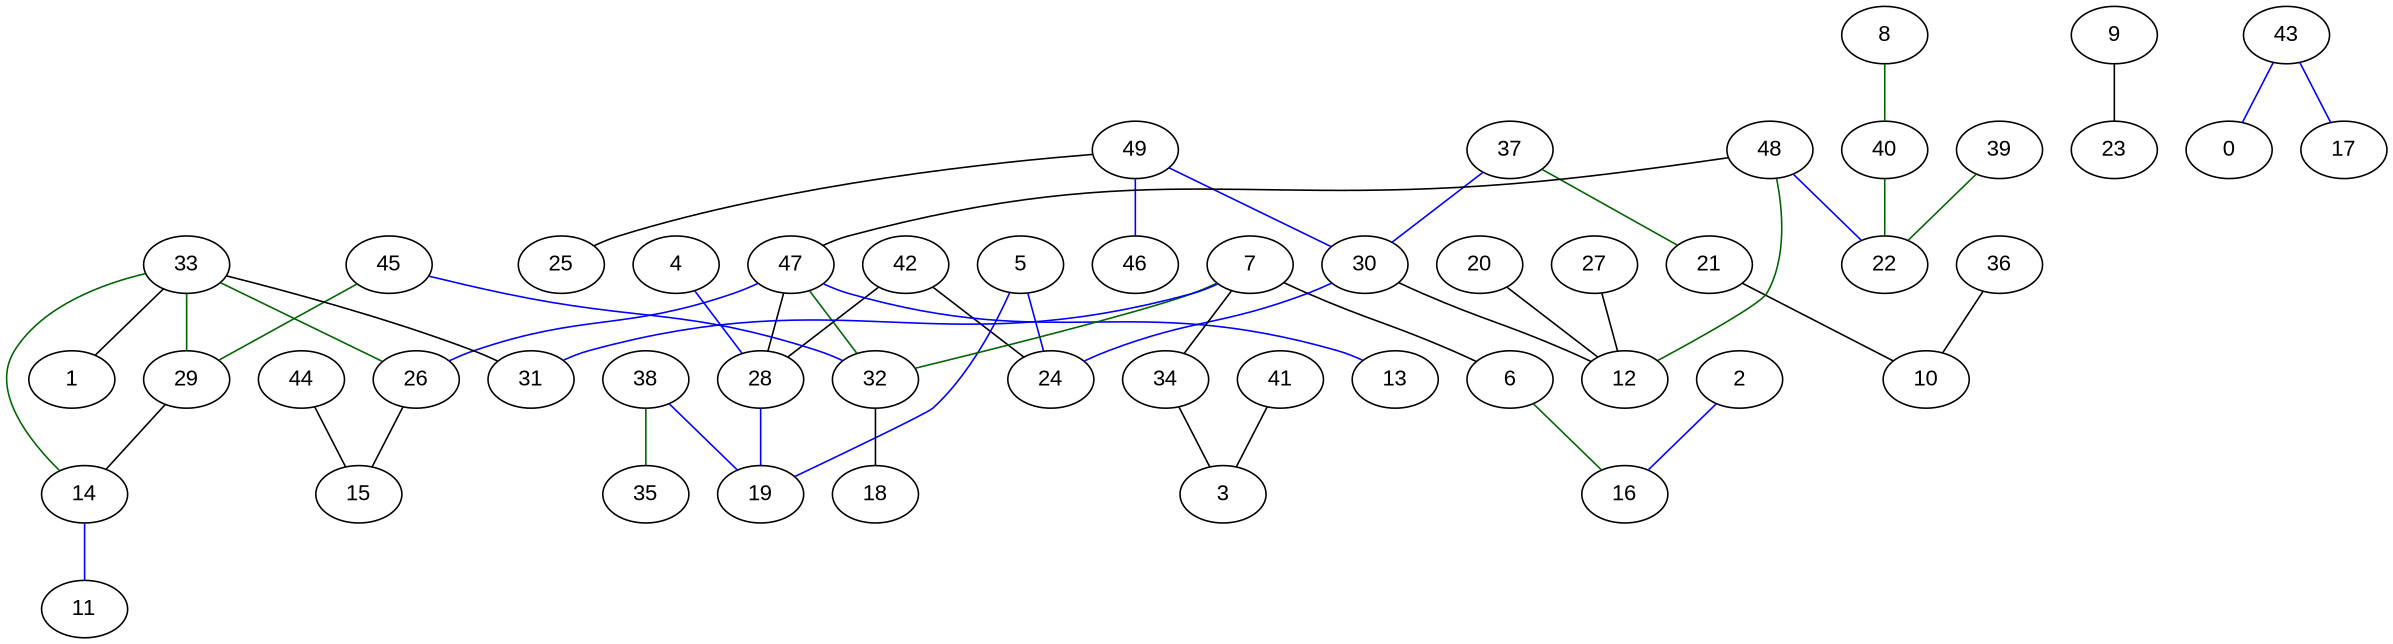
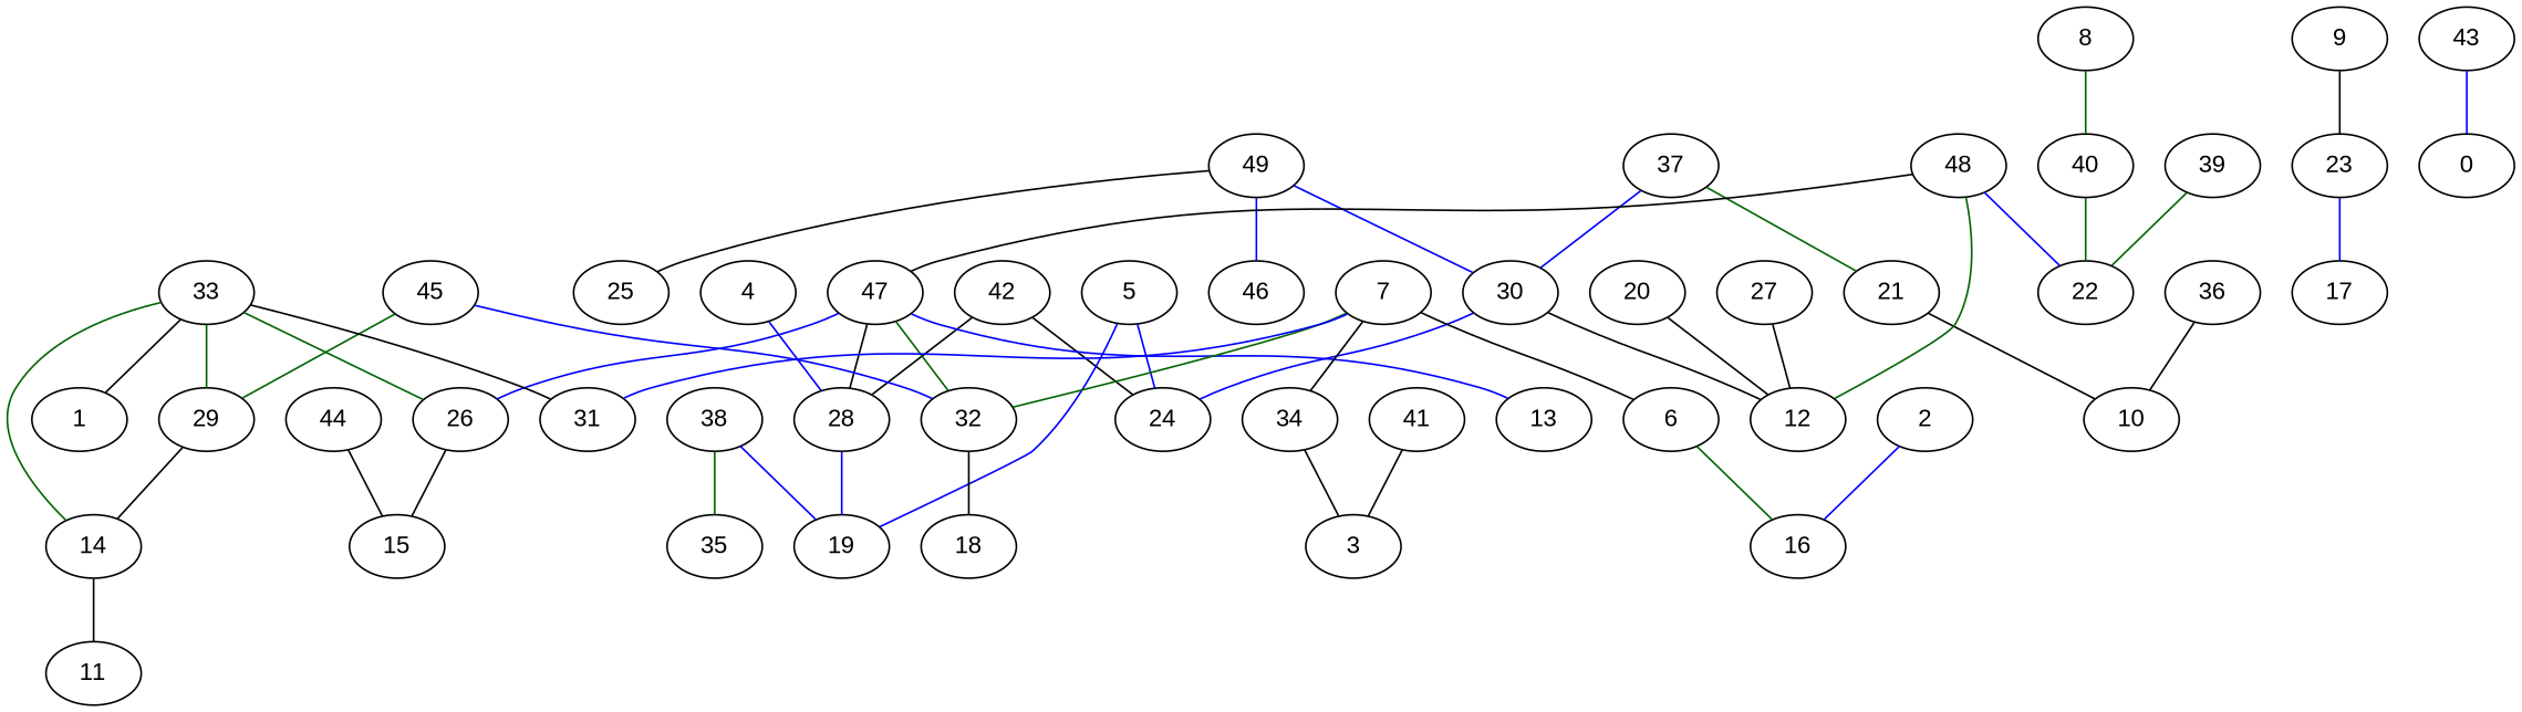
  digraph {
    fontname="Liberation Sans"
    node [fontname="Liberation Sans"]
    edge [color=black dir=none fontname="Liberation Sans"]
    29
    14
    11
    42
    24
    28
    49
    46
    25
    30
    12
    2
    16
    36
    10
    5
    19
    39
    22
    41
    3
    37
    21
    40
    26
    15
    32
    18
    9
    23
    44
    48
    47
    13
    4
    43
    0
    17
    34
    6
    45
    8
    38
    35
    33
    1
    31
    20
    7
    27
    subgraph sub_1 {
      29
      14
      11
      42
      24
      28
      49
      46
      25
      30
      12
      2
      16
      36
      10
      5
      19
      39
      22
      41
      3
      37
      21
      40
      26
      15
      32
      18
      9
      23
      44
      48
      47
      13
      4
      43
      0
      17
      34
      6
      45
      8
      38
      35
      33
      1
      31
      20
      7
      27
    }
    29 -> 14
-   14 -> 11 [color=blue]
+   14 -> 11
    42 -> 24
    42 -> 28
    28 -> 19 [color=blue]
    49 -> 46 [color=blue]
    49 -> 25
    49 -> 30 [color=blue]
    30 -> 24 [color=blue]
    30 -> 12
    2 -> 16 [color=blue]
    36 -> 10
    5 -> 24 [color=blue]
    5 -> 19 [color=blue]
    39 -> 22 [color=darkgreen]
    41 -> 3
    37 -> 30 [color=blue]
    37 -> 21 [color=darkgreen]
    21 -> 10
    40 -> 22 [color=darkgreen]
    26 -> 15
    32 -> 18
    9 -> 23
    44 -> 15
    48 -> 12 [color=darkgreen]
    48 -> 22 [color=blue]
    48 -> 47
    47 -> 28
    47 -> 26 [color=blue]
    47 -> 32 [color=darkgreen]
    47 -> 13 [color=blue]
    4 -> 28 [color=blue]
    43 -> 0 [color=blue]
-   43 -> 17 [color=blue]
+   23 -> 17 [color=blue]
    34 -> 3
    6 -> 16 [color=darkgreen]
    45 -> 29 [color=darkgreen]
    45 -> 32 [color=blue]
    8 -> 40 [color=darkgreen]
    38 -> 19 [color=blue]
    38 -> 35 [color=darkgreen]
    33 -> 29 [color=darkgreen]
    33 -> 14 [color=darkgreen]
    33 -> 26 [color=darkgreen]
    33 -> 1
    33 -> 31
    20 -> 12
    7 -> 32 [color=darkgreen]
    7 -> 34
    7 -> 6
    7 -> 31 [color=blue]
    27 -> 12
  }
